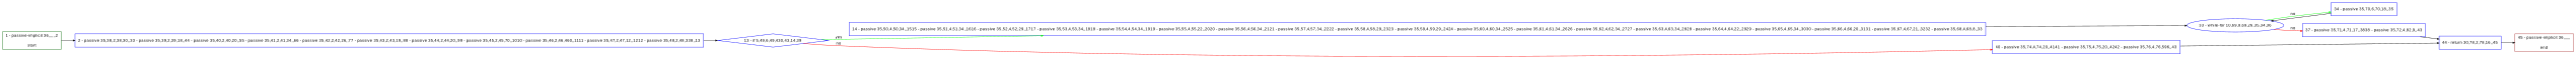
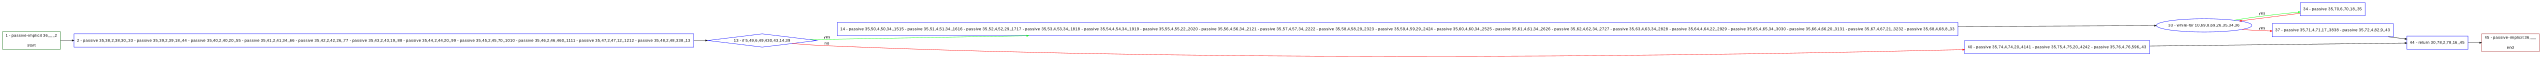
  digraph {
    bgcolor=white
    compound=true
    fillcolor="#FFFFCC"
    fontname=Arial
    fontsize=12
    pack=true
    packmode=clust
    rankdir=LR
    style="rounded,filled"
    node [color="#0000ff" compound=true fillcolor="#ffffff" fixedsize=false fontname=Arial fontsize=12 node_initialized=no shape=box style=filled]
    edge [arrowhead=normal arrowsize=0.5 arrowtail=none color="#000000" compound=true dir=forward fontcolor=black fontname=Arial fontsize=12]
    n1 [label="2 - passive 35,38,2,38,30,,33 - passive 35,39,2,39,18,,44 - passive 35,40,2,40,20,,55 - passive 35,41,2,41,34,,66 - passive 35,42,2,42,26,,77 - passive 35,43,2,43,19,,88 - passive 35,44,2,44,20,,99 - passive 35,45,2,45,70,,1010 - passive 35,46,2,46,460,,1111 - passive 35,47,2,47,12,,1212 - passive 35,48,2,48,338,,13"]
    n2 [label="13 - if 5,49,6,49,430,43,14,39" shape=diamond]
    n3 [label="14 - passive 35,50,4,50,34,,1515 - passive 35,51,4,51,34,,1616 - passive 35,52,4,52,29,,1717 - passive 35,53,4,53,34,,1818 - passive 35,54,4,54,34,,1919 - passive 35,55,4,55,22,,2020 - passive 35,56,4,56,34,,2121 - passive 35,57,4,57,34,,2222 - passive 35,58,4,58,29,,2323 - passive 35,59,4,59,29,,2424 - passive 35,60,4,60,34,,2525 - passive 35,61,4,61,34,,2626 - passive 35,62,4,62,34,,2727 - passive 35,63,4,63,34,,2828 - passive 35,64,4,64,22,,2929 - passive 35,65,4,65,34,,3030 - passive 35,66,4,66,20,,3131 - passive 35,67,4,67,21,,3232 - passive 35,68,4,68,8,,33"]
    n4 [label="40 - passive 35,74,4,74,20,,4141 - passive 35,75,4,75,20,,4242 - passive 35,76,4,76,596,,43"]
    n5 [color="#006400" label="1 - passive-implicit 36,,,,,,2\n\nstart"]
    n6 [label="33 - while-for 10,69,8,69,26,35,34,36" shape=oval]
    n7 [label="44 - return 30,78,2,78,16,,45"]
    n8 [label="34 - passive 35,70,6,70,18,,35"]
    n9 [label="37 - passive 35,71,4,71,17,,3838 - passive 35,72,4,82,9,,43"]
    n10 [color="#a52a2a" label="45 - passive-implicit 36,,,,,,\n\nend"]
    n1 -> n2
    n2 -> n3 [color="#00ff00" label=yes]
    n2 -> n4 [color="#ff0000" label=no]
    n3 -> n6
    n4 -> n7
    n5 -> n1
-   n6 -> n8 [color="#00ff00" label=no]
-   n6 -> n9 [color="#ff0000" label=no]
+   n6 -> n8 [color="#00ff00" label=yes]
+   n6 -> n9 [color="#ff0000" label=yes]
    n7 -> n10
-   n8 -> n6
+   n8 -> n6 [color="#ff0000"]
    n9 -> n7
  }
